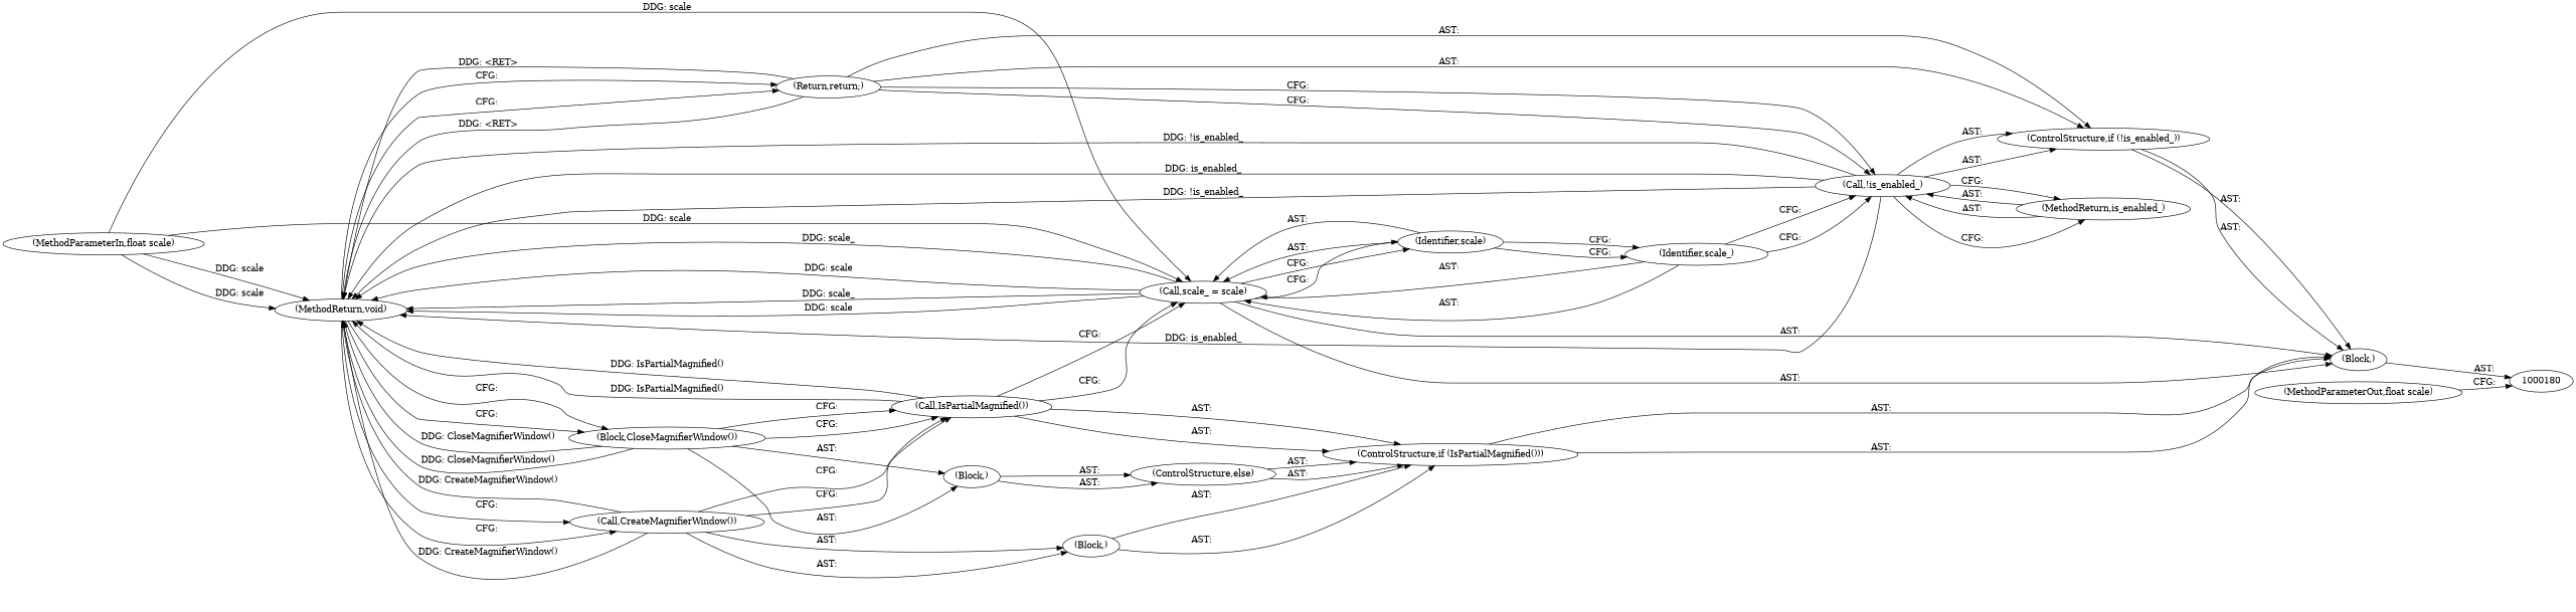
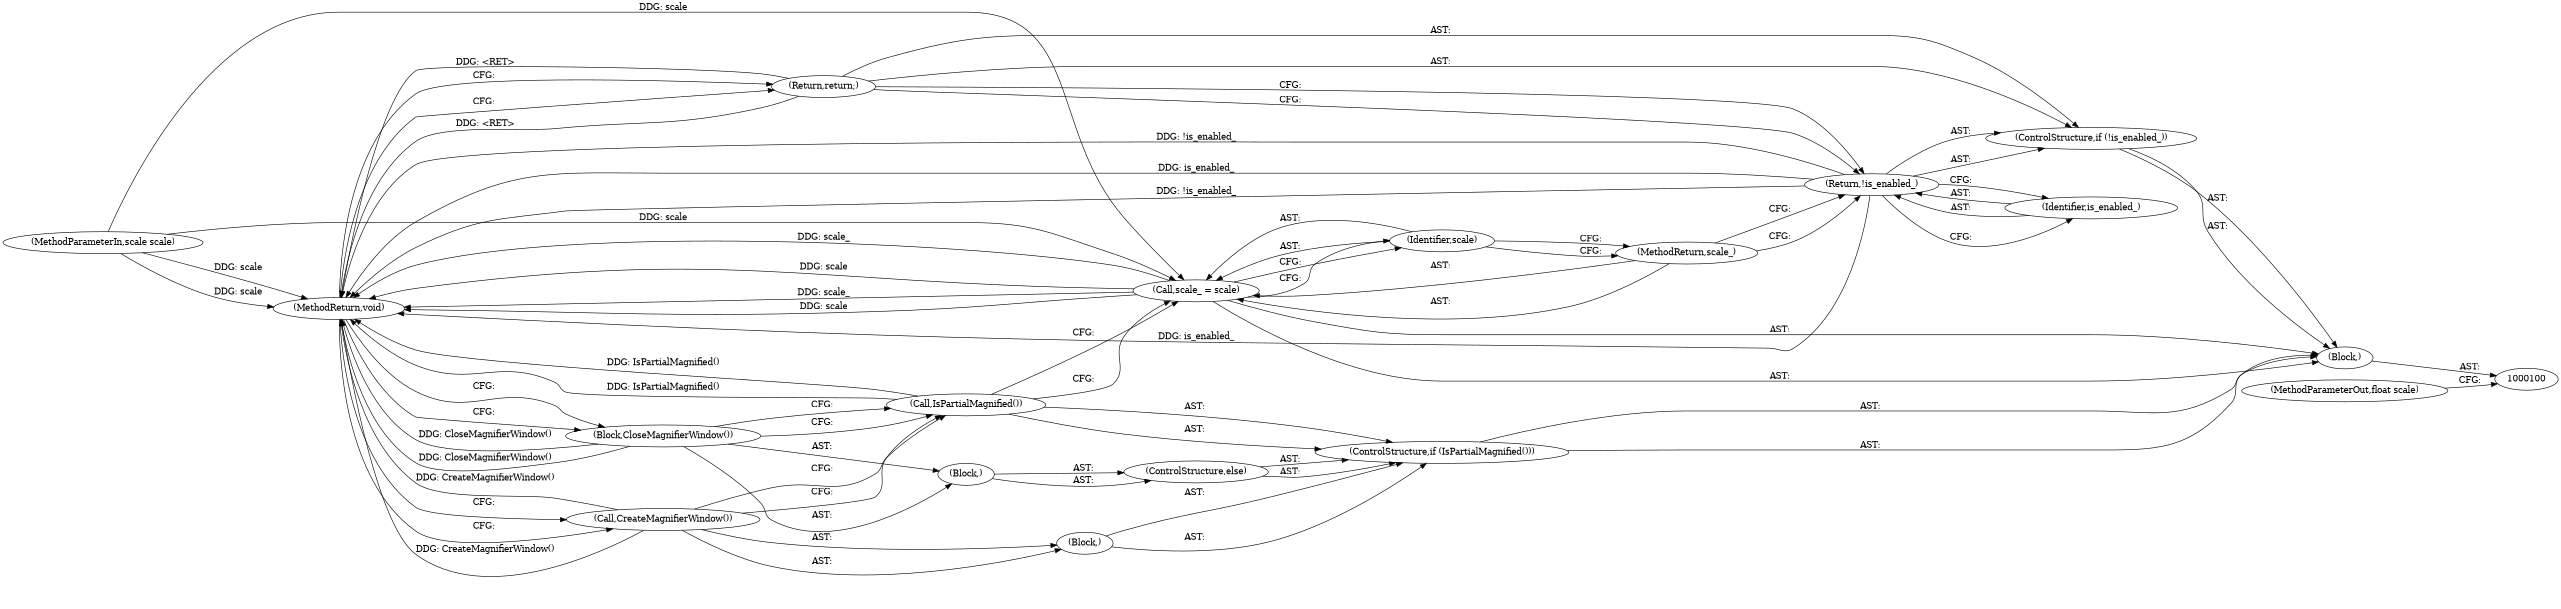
  digraph {
    rankdir=LR
    n1 [label="(MethodReturn,void)"]
    n2 [label="(Block,CloseMagnifierWindow())"]
    n3 [label="(Return,return;)"]
    n4 [label="(Call,CreateMagnifierWindow())"]
    n5 [label="(Call,IsPartialMagnified())"]
    n6 [label="(Block,)"]
    n7 [label="(ControlStructure,if (!is_enabled_))"]
-   n8 [label="(Call,!is_enabled_)"]
+   n8 [label="(Return,!is_enabled_)"]
    n9 [label="(Block,)"]
-   n10 [label="(MethodParameterIn,float scale)"]
+   n10 [label="(MethodParameterIn,scale scale)"]
    n11 [label="(Call,scale_ = scale)"]
    n12 [label="(Block,)"]
    n13 [label="(Identifier,scale)"]
    n14 [label="(MethodParameterOut,float scale)"]
-   1000100 [label=1000180]
+   1000100
    n16 [label="(ControlStructure,if (IsPartialMagnified()))"]
    n17 [label="(ControlStructure,else)"]
-   n18 [label="(MethodReturn,is_enabled_)"]
-   n19 [label="(Identifier,scale_)"]
+   n18 [label="(Identifier,is_enabled_)"]
+   n19 [label="(MethodReturn,scale_)"]
    n1 -> n2 [label="CFG: "]
    n1 -> n2 [label="CFG: "]
    n1 -> n3 [label="CFG: "]
    n1 -> n3 [label="CFG: "]
    n1 -> n4 [label="CFG: "]
    n1 -> n4 [label="CFG: "]
    n2 -> n1 [label="DDG: CloseMagnifierWindow()"]
    n2 -> n1 [label="DDG: CloseMagnifierWindow()"]
    n2 -> n5 [label="CFG: "]
    n2 -> n5 [label="CFG: "]
    n2 -> n6 [label="AST: "]
    n2 -> n6 [label="AST: "]
    n3 -> n1 [label="DDG: <RET>"]
    n3 -> n1 [label="DDG: <RET>"]
    n3 -> n7 [label="AST: "]
    n3 -> n7 [label="AST: "]
    n3 -> n8 [label="CFG: "]
    n3 -> n8 [label="CFG: "]
    n4 -> n1 [label="DDG: CreateMagnifierWindow()"]
    n4 -> n1 [label="DDG: CreateMagnifierWindow()"]
    n4 -> n5 [label="CFG: "]
    n4 -> n5 [label="CFG: "]
    n4 -> n9 [label="AST: "]
    n4 -> n9 [label="AST: "]
    n5 -> n1 [label="DDG: IsPartialMagnified()"]
    n5 -> n1 [label="DDG: IsPartialMagnified()"]
    n5 -> n11 [label="CFG: "]
    n5 -> n11 [label="CFG: "]
    n5 -> n16 [label="AST: "]
    n5 -> n16 [label="AST: "]
    n6 -> n17 [label="AST: "]
    n6 -> n17 [label="AST: "]
    n7 -> n12 [label="AST: "]
    n7 -> n12 [label="AST: "]
    n8 -> n1 [label="DDG: !is_enabled_"]
    n8 -> n1 [label="DDG: is_enabled_"]
    n8 -> n1 [label="DDG: !is_enabled_"]
    n8 -> n1 [label="DDG: is_enabled_"]
    n8 -> n7 [label="AST: "]
    n8 -> n7 [label="AST: "]
    n8 -> n18 [label="CFG: "]
    n8 -> n18 [label="CFG: "]
    n9 -> n16 [label="AST: "]
    n9 -> n16 [label="AST: "]
    n10 -> n1 [label="DDG: scale"]
    n10 -> n1 [label="DDG: scale"]
    n10 -> n11 [label="DDG: scale"]
    n10 -> n11 [label="DDG: scale"]
    n11 -> n1 [label="DDG: scale_"]
    n11 -> n1 [label="DDG: scale"]
    n11 -> n1 [label="DDG: scale_"]
    n11 -> n1 [label="DDG: scale"]
    n11 -> n12 [label="AST: "]
    n11 -> n12 [label="AST: "]
    n11 -> n13 [label="CFG: "]
    n11 -> n13 [label="CFG: "]
    n12 -> 1000100 [label="AST: "]
    n13 -> n11 [label="AST: "]
    n13 -> n11 [label="AST: "]
    n13 -> n19 [label="CFG: "]
    n13 -> n19 [label="CFG: "]
    n14 -> 1000100 [label="CFG: "]
    n16 -> n12 [label="AST: "]
    n16 -> n12 [label="AST: "]
    n17 -> n16 [label="AST: "]
    n17 -> n16 [label="AST: "]
    n18 -> n8 [label="AST: "]
    n18 -> n8 [label="AST: "]
    n19 -> n8 [label="CFG: "]
    n19 -> n8 [label="CFG: "]
    n19 -> n11 [label="AST: "]
    n19 -> n11 [label="AST: "]
  }
